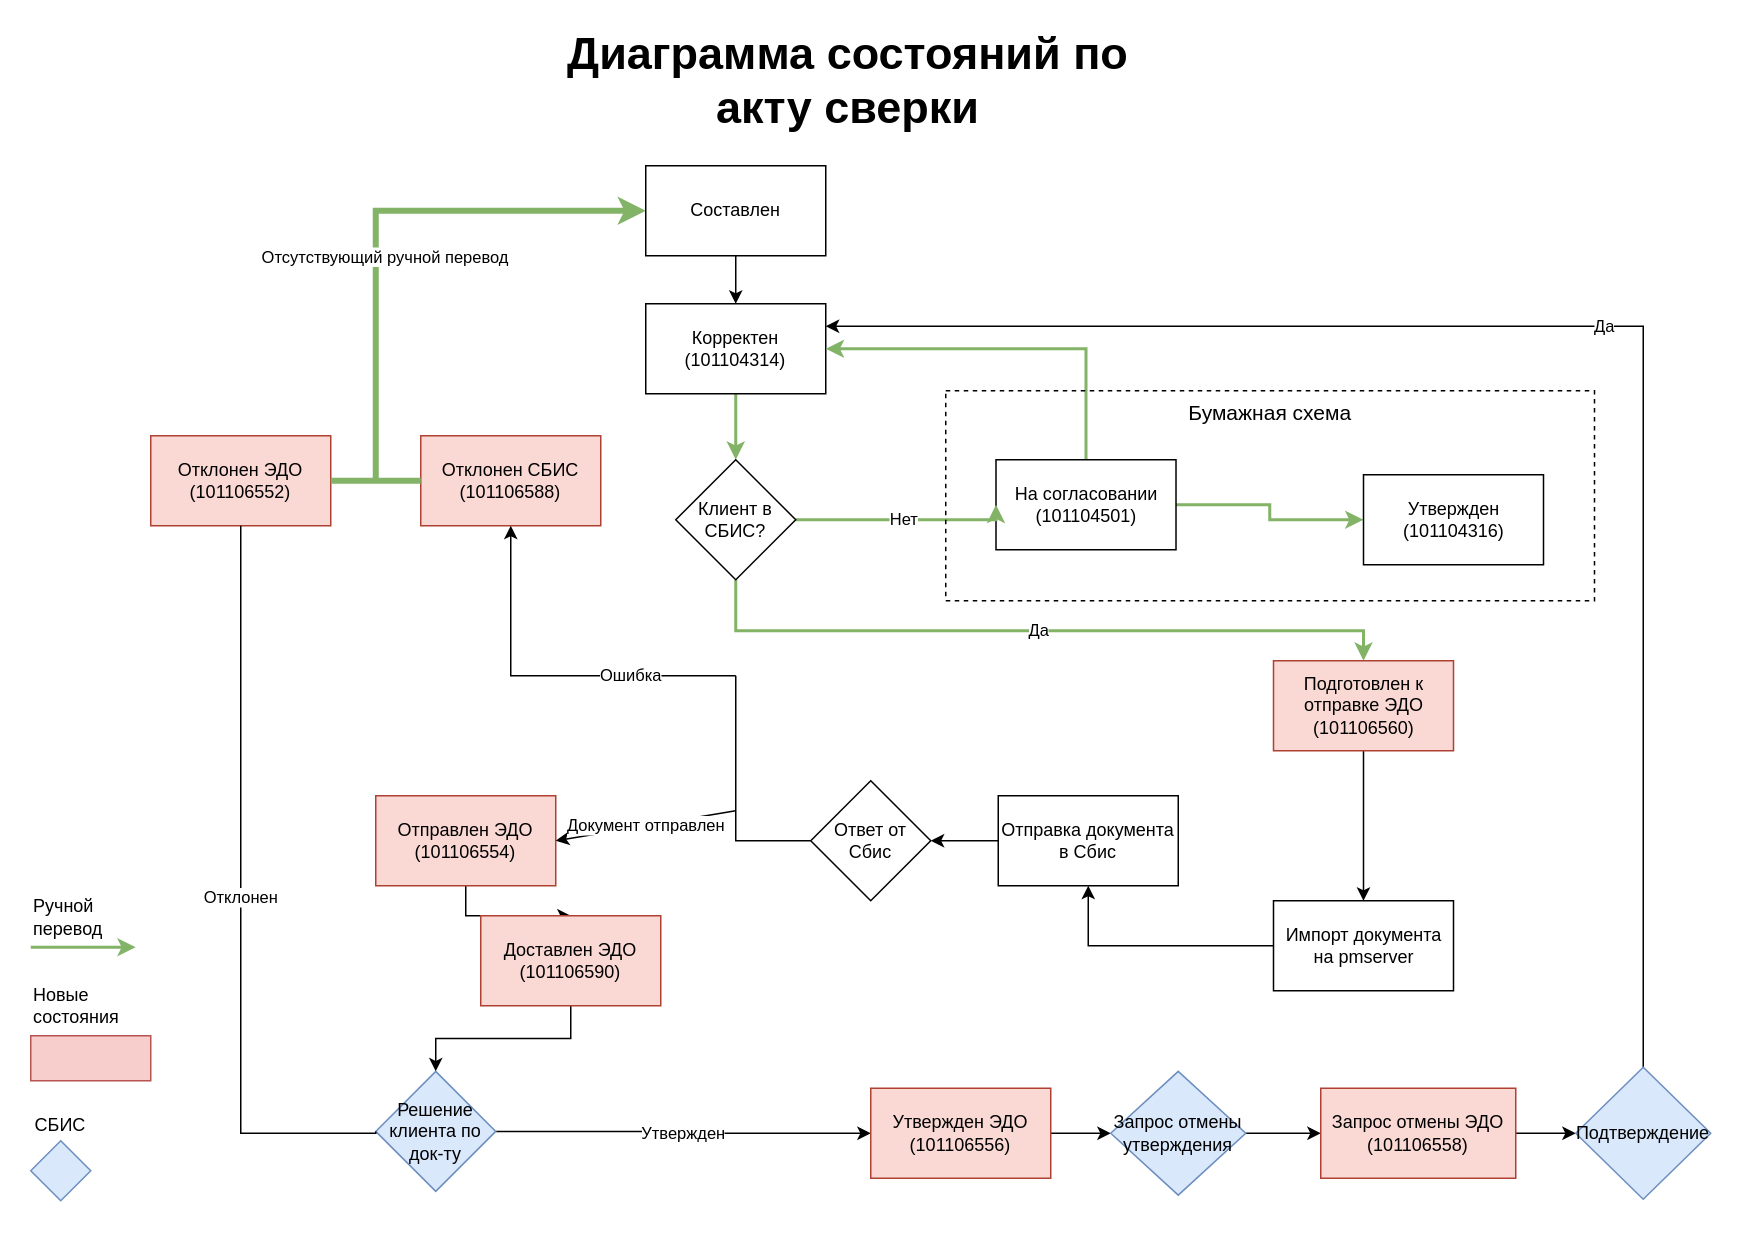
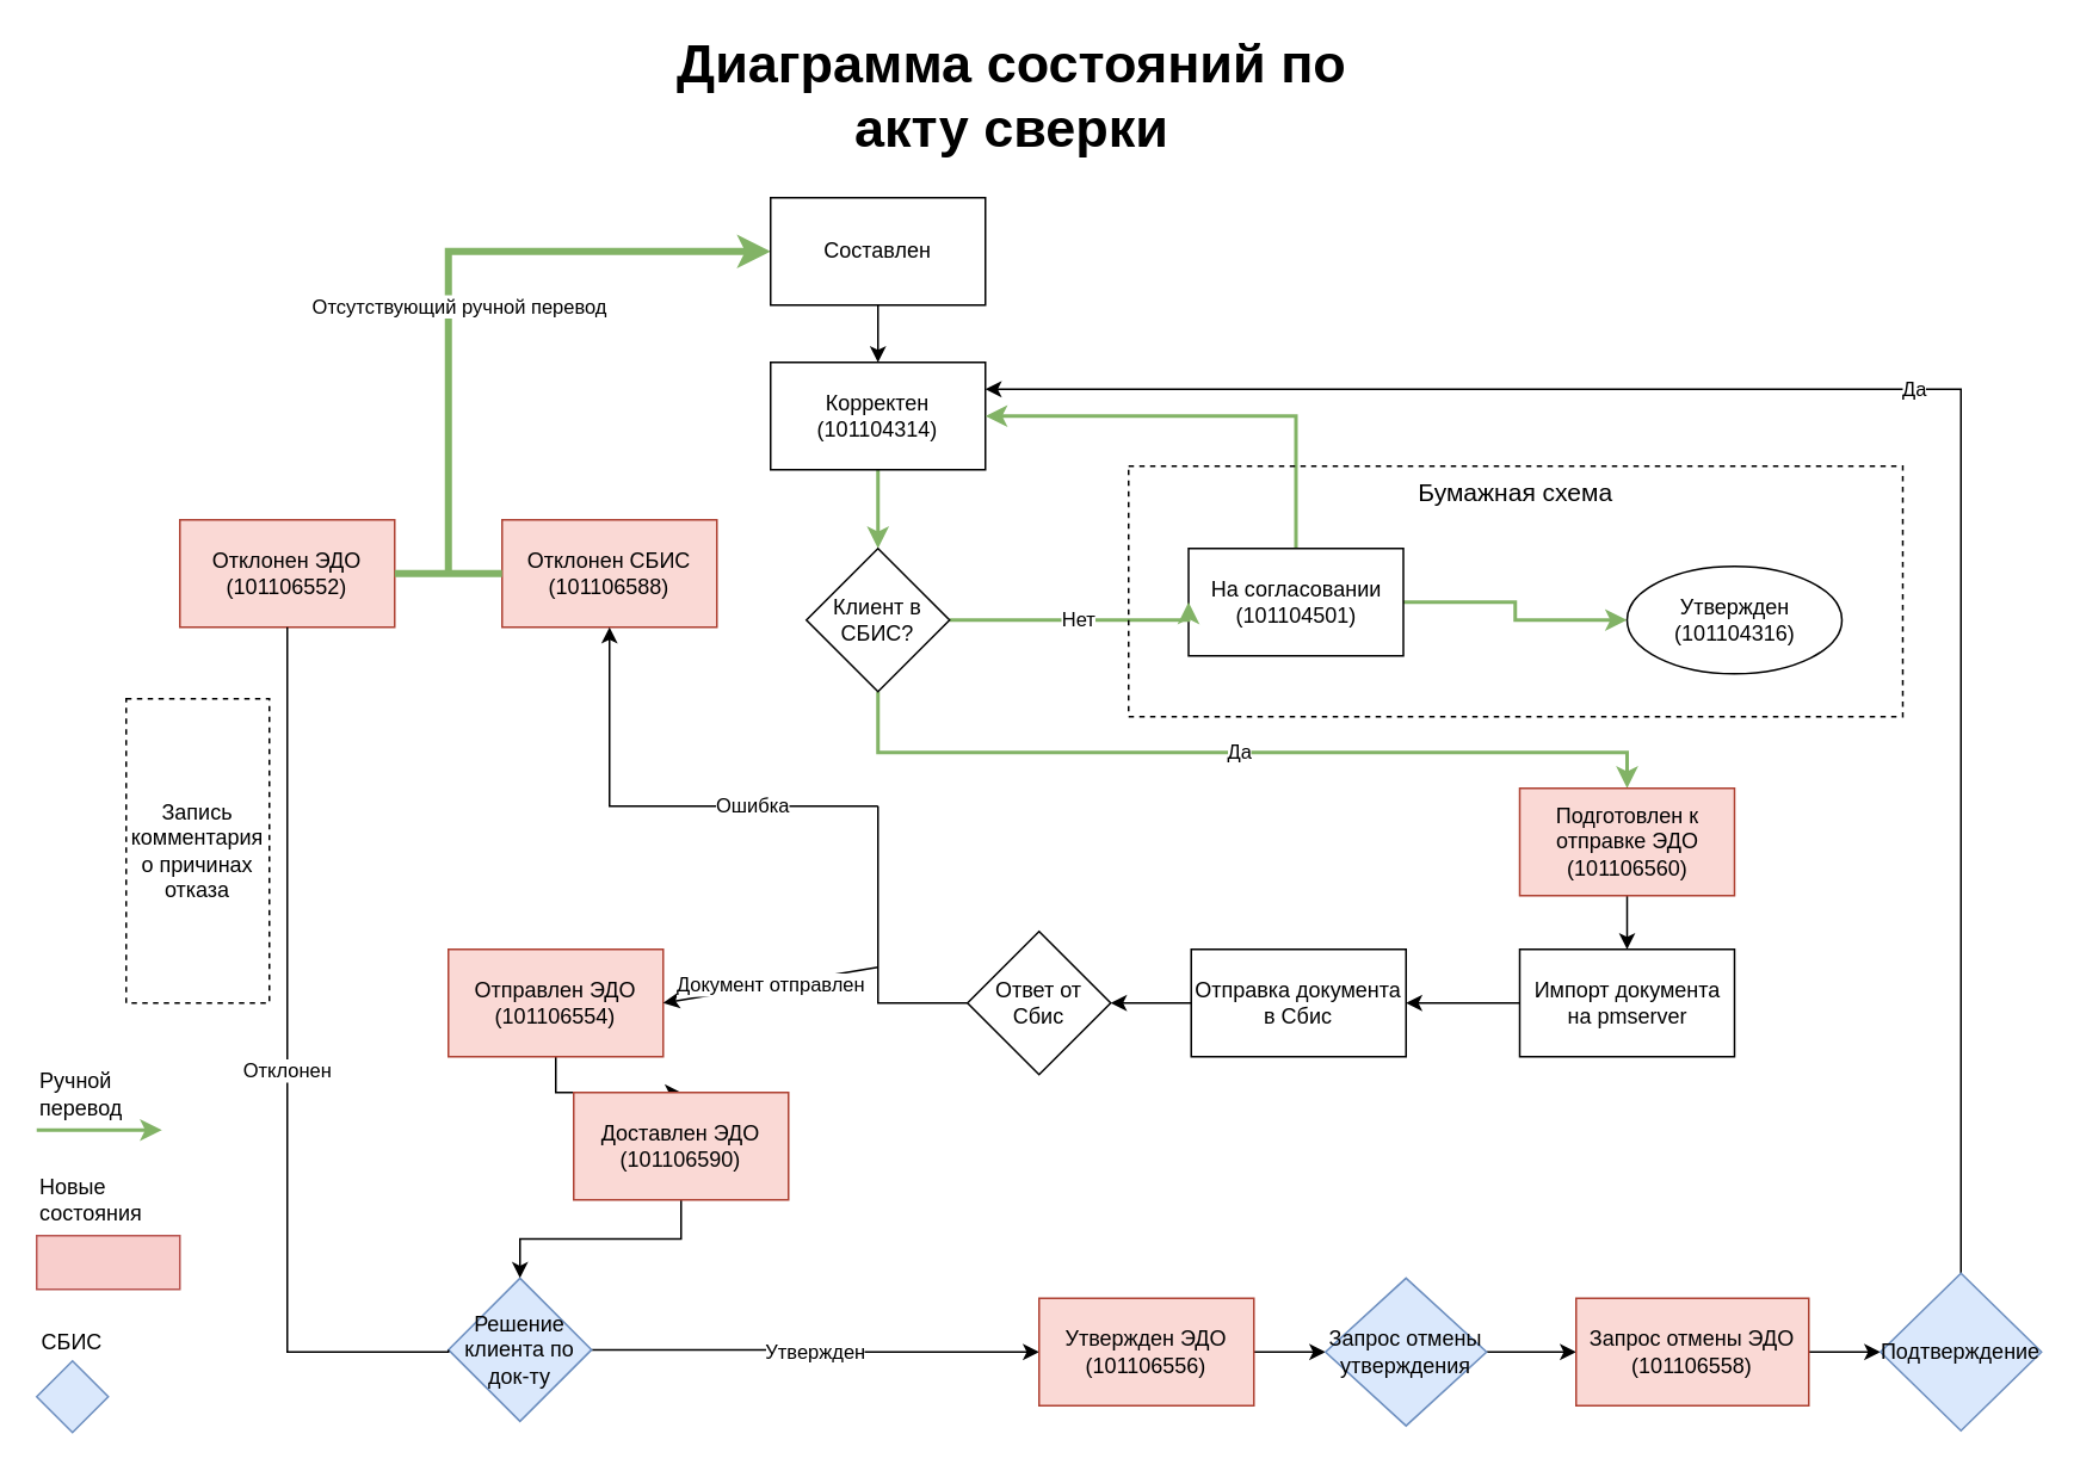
  <mxCell id="0" />
  <mxCell id="1" parent="0" />
  <mxCell id="2" style="edgeStyle=orthogonalEdgeStyle;orthogonalLoop=1;jettySize=auto;html=1;exitX=0.5;exitY=1;exitDx=0;exitDy=0;entryX=0.5;entryY=0;entryDx=0;entryDy=0;fillColor=#d5e8d4;strokeColor=#82b366;strokeWidth=2;rounded=0;" parent="1" source="3" target="13" edge="1"><mxGeometry relative="1" as="geometry" /></mxCell>
  <mxCell id="3" value="Корректен (101104314)" style="whiteSpace=wrap;html=1;rounded=0;" parent="1" vertex="1"><mxGeometry x="430" y="202" width="120" height="60" as="geometry" /></mxCell>
  <mxCell id="4" style="edgeStyle=orthogonalEdgeStyle;orthogonalLoop=1;jettySize=auto;html=1;exitX=1;exitY=0.5;exitDx=0;exitDy=0;entryX=0;entryY=0.5;entryDx=0;entryDy=0;fillColor=#d5e8d4;strokeColor=#82b366;strokeWidth=2;rounded=0;" parent="1" source="6" target="14" edge="1"><mxGeometry relative="1" as="geometry" /></mxCell>
  <mxCell id="5" style="edgeStyle=orthogonalEdgeStyle;orthogonalLoop=1;jettySize=auto;html=1;exitX=0.5;exitY=0;exitDx=0;exitDy=0;entryX=1;entryY=0.5;entryDx=0;entryDy=0;strokeWidth=2;fillColor=#d5e8d4;strokeColor=#82b366;rounded=0;" parent="1" source="6" target="3" edge="1"><mxGeometry relative="1" as="geometry" /></mxCell>
  <mxCell id="6" value="На согласовании (101104501)" style="whiteSpace=wrap;html=1;rounded=0;" parent="1" vertex="1"><mxGeometry x="663.5" y="306" width="120" height="60" as="geometry" /></mxCell>
  <mxCell id="7" style="edgeStyle=orthogonalEdgeStyle;rounded=0;orthogonalLoop=1;jettySize=auto;html=1;exitX=0.5;exitY=1;exitDx=0;exitDy=0;entryX=0.5;entryY=0;entryDx=0;entryDy=0;fontSize=11;strokeColor=#000000;strokeWidth=1;align=center;" edge="1" parent="1" source="8" target="48"><mxGeometry relative="1" as="geometry" /></mxCell>
  <mxCell id="8" value="Отправлен ЭДО (101106554)" style="whiteSpace=wrap;html=1;fillColor=#fad9d5;strokeColor=#ae4132;rounded=0;" parent="1" vertex="1"><mxGeometry x="250" y="530" width="120" height="60" as="geometry" /></mxCell>
  <mxCell id="9" value="Утвержден" style="edgeStyle=orthogonalEdgeStyle;orthogonalLoop=1;jettySize=auto;html=1;exitX=1;exitY=0.5;exitDx=0;exitDy=0;entryX=0;entryY=0.5;entryDx=0;entryDy=0;rounded=0;fontStyle=0" parent="1" source="10" target="16" edge="1"><mxGeometry relative="1" as="geometry" /></mxCell>
  <mxCell id="10" value="Решение клиента по док-ту" style="rhombus;whiteSpace=wrap;html=1;fillColor=#dae8fc;strokeColor=#6c8ebf;rounded=0;" parent="1" vertex="1"><mxGeometry x="250" y="713.75" width="80" height="80" as="geometry" /></mxCell>
  <mxCell id="11" value="Нет" style="edgeStyle=orthogonalEdgeStyle;orthogonalLoop=1;jettySize=auto;html=1;exitX=1;exitY=0.5;exitDx=0;exitDy=0;entryX=0;entryY=0.5;entryDx=0;entryDy=0;strokeWidth=2;gradientColor=#97d077;fillColor=#d5e8d4;strokeColor=#82b366;rounded=0;" parent="1" source="13" target="6" edge="1"><mxGeometry relative="1" as="geometry"><Array as="points"><mxPoint x="650" y="346" /><mxPoint x="650" y="346" /></Array></mxGeometry></mxCell>
  <mxCell id="12" value="Да" style="edgeStyle=orthogonalEdgeStyle;orthogonalLoop=1;jettySize=auto;html=1;exitX=0.5;exitY=1;exitDx=0;exitDy=0;entryX=0.5;entryY=0;entryDx=0;entryDy=0;fillColor=#d5e8d4;strokeColor=#82b366;strokeWidth=2;rounded=0;" parent="1" source="13" target="36" edge="1"><mxGeometry relative="1" as="geometry"><Array as="points"><mxPoint x="490" y="420" /><mxPoint x="909" y="420" /></Array></mxGeometry></mxCell>
  <mxCell id="13" value="Клиент в СБИС?" style="rhombus;whiteSpace=wrap;html=1;rounded=0;" parent="1" vertex="1"><mxGeometry x="450" y="306" width="80" height="80" as="geometry" /></mxCell>
- <mxCell id="14" value="Утвержден (101104316)" style="whiteSpace=wrap;html=1;rounded=0;" parent="1" vertex="1"><mxGeometry x="908.5" y="316" width="120" height="60" as="geometry" /></mxCell>
+ <mxCell id="14" value="Утвержден (101104316)" style="ellipse;whiteSpace=wrap;html=1;" parent="1" vertex="1"><mxGeometry x="908.5" y="316" width="120" height="60" as="geometry" /></mxCell>
  <mxCell id="15" style="edgeStyle=orthogonalEdgeStyle;orthogonalLoop=1;jettySize=auto;html=1;exitX=1;exitY=0.5;exitDx=0;exitDy=0;entryX=0;entryY=0.5;entryDx=0;entryDy=0;fillColor=#d5e8d4;strokeColor=#000000;strokeWidth=1;rounded=0;" parent="1" source="16" target="18" edge="1"><mxGeometry relative="1" as="geometry" /></mxCell>
  <mxCell id="16" value="Утвержден ЭДО (101106556)" style="whiteSpace=wrap;html=1;fillColor=#fad9d5;strokeColor=#ae4132;rounded=0;" parent="1" vertex="1"><mxGeometry x="580" y="725" width="120" height="60" as="geometry" /></mxCell>
  <mxCell id="17" value="" style="edgeStyle=orthogonalEdgeStyle;orthogonalLoop=1;jettySize=auto;html=1;exitX=1;exitY=0.5;exitDx=0;exitDy=0;entryX=0;entryY=0.5;entryDx=0;entryDy=0;fontSize=10;strokeColor=#000000;strokeWidth=1;fillColor=#d5e8d4;rounded=0;" parent="1" source="18" target="20" edge="1"><mxGeometry relative="1" as="geometry" /></mxCell>
  <mxCell id="18" value="Запрос отмены утверждения" style="rhombus;whiteSpace=wrap;html=1;fillColor=#dae8fc;strokeColor=#6c8ebf;rounded=0;" parent="1" vertex="1"><mxGeometry x="740" y="713.75" width="90" height="82.5" as="geometry" /></mxCell>
  <mxCell id="19" style="edgeStyle=orthogonalEdgeStyle;orthogonalLoop=1;jettySize=auto;html=1;exitX=1;exitY=0.5;exitDx=0;exitDy=0;entryX=0;entryY=0.5;entryDx=0;entryDy=0;fillColor=#d5e8d4;strokeColor=#000000;strokeWidth=1;rounded=0;" parent="1" source="20" target="22" edge="1"><mxGeometry relative="1" as="geometry" /></mxCell>
  <mxCell id="20" value="Запрос отмены ЭДО (101106558)" style="whiteSpace=wrap;html=1;fillColor=#fad9d5;strokeColor=#ae4132;rounded=0;" parent="1" vertex="1"><mxGeometry x="880" y="725" width="130" height="60" as="geometry" /></mxCell>
  <mxCell id="21" value="Да" style="edgeStyle=orthogonalEdgeStyle;orthogonalLoop=1;jettySize=auto;html=1;exitX=0.5;exitY=0;exitDx=0;exitDy=0;entryX=1;entryY=0.25;entryDx=0;entryDy=0;fillColor=#d5e8d4;strokeColor=#000000;strokeWidth=1;rounded=0;" parent="1" source="22" target="3" edge="1"><mxGeometry relative="1" as="geometry"><Array as="points"><mxPoint x="1095" y="217" /></Array></mxGeometry></mxCell>
  <mxCell id="22" value="Подтверждение" style="rhombus;whiteSpace=wrap;html=1;fillColor=#dae8fc;strokeColor=#6c8ebf;rounded=0;" parent="1" vertex="1"><mxGeometry x="1050" y="711" width="90" height="88" as="geometry" /></mxCell>
+ <mxCell id="23" value="Запись комментария о причинах отказа" style="whiteSpace=wrap;html=1;dashed=1;fillColor=none;horizontal=1;rounded=0;" parent="1" vertex="1"><mxGeometry x="70" y="390" width="80" height="170" as="geometry" /></mxCell>
  <mxCell id="24" value="&lt;div style=&quot;font-size: 11px;&quot;&gt;Отсутствующий ручной перевод&lt;/div&gt;" style="edgeStyle=orthogonalEdgeStyle;orthogonalLoop=1;jettySize=auto;html=1;entryX=0;entryY=0.5;entryDx=0;entryDy=0;fillColor=#d5e8d4;strokeColor=#82b366;strokeWidth=4;align=right;shadow=0;verticalAlign=bottom;horizontal=1;fontSize=11;labelPosition=left;verticalLabelPosition=top;labelBorderColor=none;labelBackgroundColor=default;fontColor=default;spacingLeft=0;spacingBottom=0;spacingRight=0;spacingTop=0;spacing=2;rounded=0;" parent="1" target="39" edge="1"><mxGeometry x="0.5" y="-40" relative="1" as="geometry"><mxPoint as="offset" /><mxPoint x="250" y="320" as="sourcePoint" /><Array as="points"><mxPoint x="250" y="140" /></Array></mxGeometry></mxCell>
  <mxCell id="25" value="Отклонен ЭДО (101106552)" style="whiteSpace=wrap;html=1;fillColor=#fad9d5;strokeColor=#ae4132;rounded=0;" parent="1" vertex="1"><mxGeometry x="100" y="290" width="120" height="60" as="geometry" /></mxCell>
  <mxCell id="26" value="Отклонен" style="edgeStyle=orthogonalEdgeStyle;orthogonalLoop=1;jettySize=auto;html=1;exitX=0;exitY=0.5;exitDx=0;exitDy=0;endArrow=none;rounded=0;fontStyle=0;entryX=0.5;entryY=1;entryDx=0;entryDy=0;" parent="1" source="10" target="25" edge="1"><mxGeometry relative="1" as="geometry"><mxPoint x="361.5" y="782" as="sourcePoint" /><mxPoint x="160" y="300" as="targetPoint" /><Array as="points"><mxPoint x="250" y="755" /><mxPoint x="160" y="755" /></Array></mxGeometry></mxCell>
  <mxCell id="27" value="" style="endArrow=classic;html=1;strokeColor=#82b366;strokeWidth=2;fillColor=#d5e8d4;rounded=0;" parent="1" edge="1"><mxGeometry width="50" height="50" relative="1" as="geometry"><mxPoint x="20" y="631" as="sourcePoint" /><mxPoint x="90" y="631" as="targetPoint" /><Array as="points"><mxPoint x="90" y="631" /></Array></mxGeometry></mxCell>
  <mxCell id="28" value="Ручной перевод" style="text;html=1;strokeColor=none;fillColor=none;align=left;verticalAlign=middle;whiteSpace=wrap;rounded=0;" parent="1" vertex="1"><mxGeometry x="20" y="601" width="40" height="20" as="geometry" /></mxCell>
  <mxCell id="29" value="" style="whiteSpace=wrap;html=1;fillColor=#f8cecc;strokeColor=#b85450;rounded=0;" parent="1" vertex="1"><mxGeometry x="20" y="690" width="80" height="30" as="geometry" /></mxCell>
  <mxCell id="30" value="Новые состояния" style="text;html=1;strokeColor=none;fillColor=none;align=left;verticalAlign=middle;whiteSpace=wrap;rounded=0;" parent="1" vertex="1"><mxGeometry x="20" y="660" width="60" height="20" as="geometry" /></mxCell>
  <mxCell id="31" value="" style="rhombus;whiteSpace=wrap;html=1;align=left;fillColor=#dae8fc;strokeColor=#6c8ebf;rounded=0;" parent="1" vertex="1"><mxGeometry x="20" y="760" width="40" height="40" as="geometry" /></mxCell>
  <mxCell id="32" value="СБИС" style="text;html=1;strokeColor=none;fillColor=none;align=center;verticalAlign=middle;whiteSpace=wrap;rounded=0;" parent="1" vertex="1"><mxGeometry x="20" y="740" width="40" height="20" as="geometry" /></mxCell>
  <mxCell id="33" value="Диаграмма состояний по акту сверки" style="text;html=1;strokeColor=none;fillColor=none;align=center;verticalAlign=middle;whiteSpace=wrap;fontSize=30;fontStyle=1;rounded=0;" parent="1" vertex="1"><mxGeometry x="370" y="20" width="390" height="65" as="geometry" /></mxCell>
  <mxCell id="34" value="&lt;font style=&quot;font-size: 14px;&quot;&gt;&lt;span style=&quot;font-size: 14px;&quot;&gt;Бумажная схема&lt;/span&gt;&lt;/font&gt;" style="whiteSpace=wrap;html=1;dashed=1;fontSize=14;strokeColor=#000000;fillColor=none;gradientColor=#ffffff;align=center;verticalAlign=top;horizontal=1;fontStyle=0;rounded=0;" parent="1" vertex="1"><mxGeometry x="630" y="260" width="432.5" height="140" as="geometry" /></mxCell>
  <mxCell id="35" value="" style="edgeStyle=orthogonalEdgeStyle;orthogonalLoop=1;jettySize=auto;html=1;strokeColor=#000000;strokeWidth=1;rounded=0;" edge="1" parent="1" source="36" target="42"><mxGeometry relative="1" as="geometry" /></mxCell>
  <mxCell id="36" value="Подготовлен к отправке ЭДО (101106560)" style="whiteSpace=wrap;html=1;fillColor=#fad9d5;strokeColor=#ae4132;rounded=0;" parent="1" vertex="1"><mxGeometry x="848.5" y="440" width="120" height="60" as="geometry" /></mxCell>
  <mxCell id="37" style="edgeStyle=orthogonalEdgeStyle;orthogonalLoop=1;jettySize=auto;html=1;exitX=0.5;exitY=1;exitDx=0;exitDy=0;strokeWidth=1;rounded=0;" parent="1" source="36" target="36" edge="1"><mxGeometry relative="1" as="geometry" /></mxCell>
  <mxCell id="38" value="" style="edgeStyle=orthogonalEdgeStyle;orthogonalLoop=1;jettySize=auto;html=1;rounded=0;" parent="1" source="39" target="3" edge="1"><mxGeometry relative="1" as="geometry" /></mxCell>
  <mxCell id="39" value="Составлен" style="whiteSpace=wrap;html=1;rounded=0;" parent="1" vertex="1"><mxGeometry x="430" y="110" width="120" height="60" as="geometry" /></mxCell>
  <mxCell id="40" style="edgeStyle=orthogonalEdgeStyle;orthogonalLoop=1;jettySize=auto;html=1;exitX=0.5;exitY=1;exitDx=0;exitDy=0;strokeWidth=2;rounded=0;" parent="1" source="22" target="22" edge="1"><mxGeometry relative="1" as="geometry" /></mxCell>
  <mxCell id="41" value="" style="edgeStyle=orthogonalEdgeStyle;orthogonalLoop=1;jettySize=auto;html=1;strokeColor=#000000;strokeWidth=1;rounded=0;" edge="1" parent="1" source="42" target="44"><mxGeometry relative="1" as="geometry" /></mxCell>
- <mxCell id="42" value="Импорт документа на pmserver" style="whiteSpace=wrap;html=1;rounded=0;" vertex="1" parent="1"><mxGeometry x="848.5" y="600" width="120" height="60" as="geometry" /></mxCell>
+ <mxCell id="42" value="Импорт документа на pmserver" style="whiteSpace=wrap;html=1;rounded=0;" vertex="1" parent="1"><mxGeometry x="848.5" y="530" width="120" height="60" as="geometry" /></mxCell>
  <mxCell id="43" value="" style="edgeStyle=orthogonalEdgeStyle;orthogonalLoop=1;jettySize=auto;html=1;strokeColor=#000000;strokeWidth=1;" edge="1" parent="1" source="44" target="45"><mxGeometry relative="1" as="geometry" /></mxCell>
  <mxCell id="44" value="Отправка документа в Сбис" style="whiteSpace=wrap;html=1;rounded=0;" vertex="1" parent="1"><mxGeometry x="665" y="530" width="120" height="60" as="geometry" /></mxCell>
  <mxCell id="45" value="Ответ от Сбис" style="rhombus;whiteSpace=wrap;html=1;rounded=0;" vertex="1" parent="1"><mxGeometry x="540" y="520" width="80" height="80" as="geometry" /></mxCell>
  <mxCell id="46" value="Отклонен СБИС&lt;br&gt;(101106588)" style="whiteSpace=wrap;html=1;fillColor=#fad9d5;strokeColor=#ae4132;rounded=0;" vertex="1" parent="1"><mxGeometry x="280" y="290" width="120" height="60" as="geometry" /></mxCell>
  <mxCell id="47" style="edgeStyle=orthogonalEdgeStyle;rounded=0;orthogonalLoop=1;jettySize=auto;html=1;exitX=0.5;exitY=1;exitDx=0;exitDy=0;entryX=0.5;entryY=0;entryDx=0;entryDy=0;fontSize=11;strokeColor=#000000;strokeWidth=1;align=center;" edge="1" parent="1" source="48" target="10"><mxGeometry relative="1" as="geometry" /></mxCell>
  <mxCell id="48" value="Доставлен ЭДО&lt;br&gt;(101106590)" style="whiteSpace=wrap;html=1;fillColor=#fad9d5;strokeColor=#ae4132;rounded=0;" vertex="1" parent="1"><mxGeometry x="320" y="610" width="120" height="60" as="geometry" /></mxCell>
  <mxCell id="49" value="Документ отправлен" style="endArrow=classic;html=1;rounded=0;fontSize=11;strokeColor=#000000;strokeWidth=1;align=center;entryX=1;entryY=0.5;entryDx=0;entryDy=0;" edge="1" parent="1" target="8"><mxGeometry width="50" height="50" relative="1" as="geometry"><mxPoint x="490" y="540" as="sourcePoint" /><mxPoint x="370" y="550" as="targetPoint" /><mxPoint as="offset" /></mxGeometry></mxCell>
  <mxCell id="50" value="Ошибка" style="endArrow=classic;html=1;rounded=0;fontSize=11;strokeColor=#000000;strokeWidth=1;align=center;entryX=0.5;entryY=1;entryDx=0;entryDy=0;" edge="1" parent="1" target="46"><mxGeometry x="-0.44" width="50" height="50" relative="1" as="geometry"><mxPoint x="490" y="450" as="sourcePoint" /><mxPoint x="430" y="389" as="targetPoint" /><Array as="points"><mxPoint x="340" y="450" /></Array><mxPoint as="offset" /></mxGeometry></mxCell>
  <mxCell id="51" value="" style="endArrow=none;html=1;rounded=0;fontSize=11;strokeColor=#000000;strokeWidth=1;align=center;exitX=0;exitY=0.5;exitDx=0;exitDy=0;" edge="1" parent="1" source="45"><mxGeometry width="50" height="50" relative="1" as="geometry"><mxPoint x="515" y="580" as="sourcePoint" /><mxPoint x="490" y="450" as="targetPoint" /><Array as="points"><mxPoint x="540" y="560" /><mxPoint x="490" y="560" /></Array></mxGeometry></mxCell>
  <mxCell id="52" value="" style="endArrow=none;html=1;rounded=0;fontSize=11;strokeColor=#82b366;strokeWidth=4;align=center;entryX=0;entryY=0.5;entryDx=0;entryDy=0;exitX=1;exitY=0.5;exitDx=0;exitDy=0;fillColor=#d5e8d4;" edge="1" parent="1" source="25" target="46"><mxGeometry width="50" height="50" relative="1" as="geometry"><mxPoint x="230" y="320" as="sourcePoint" /><mxPoint x="270" y="319.5" as="targetPoint" /><Array as="points" /></mxGeometry></mxCell>
